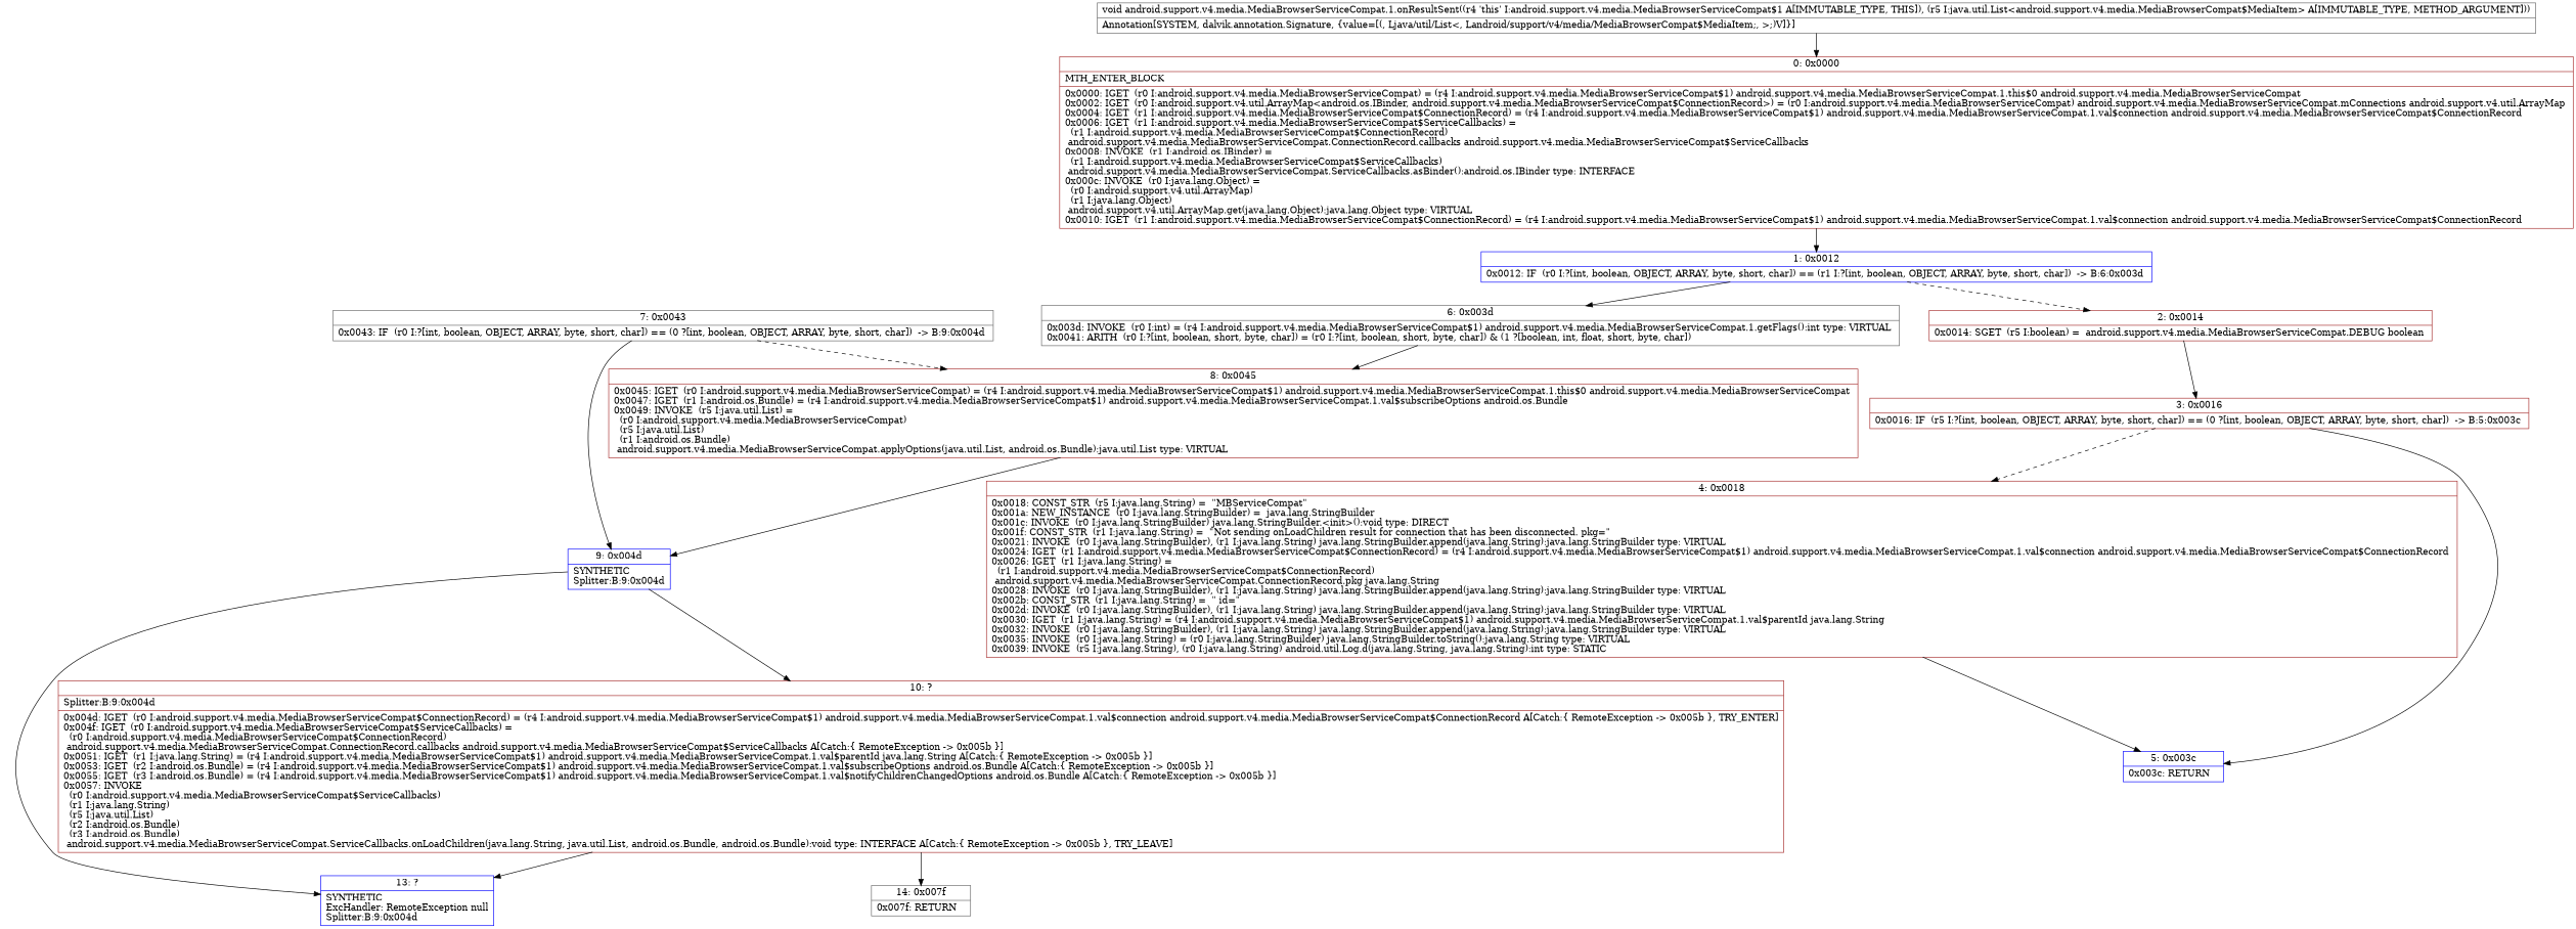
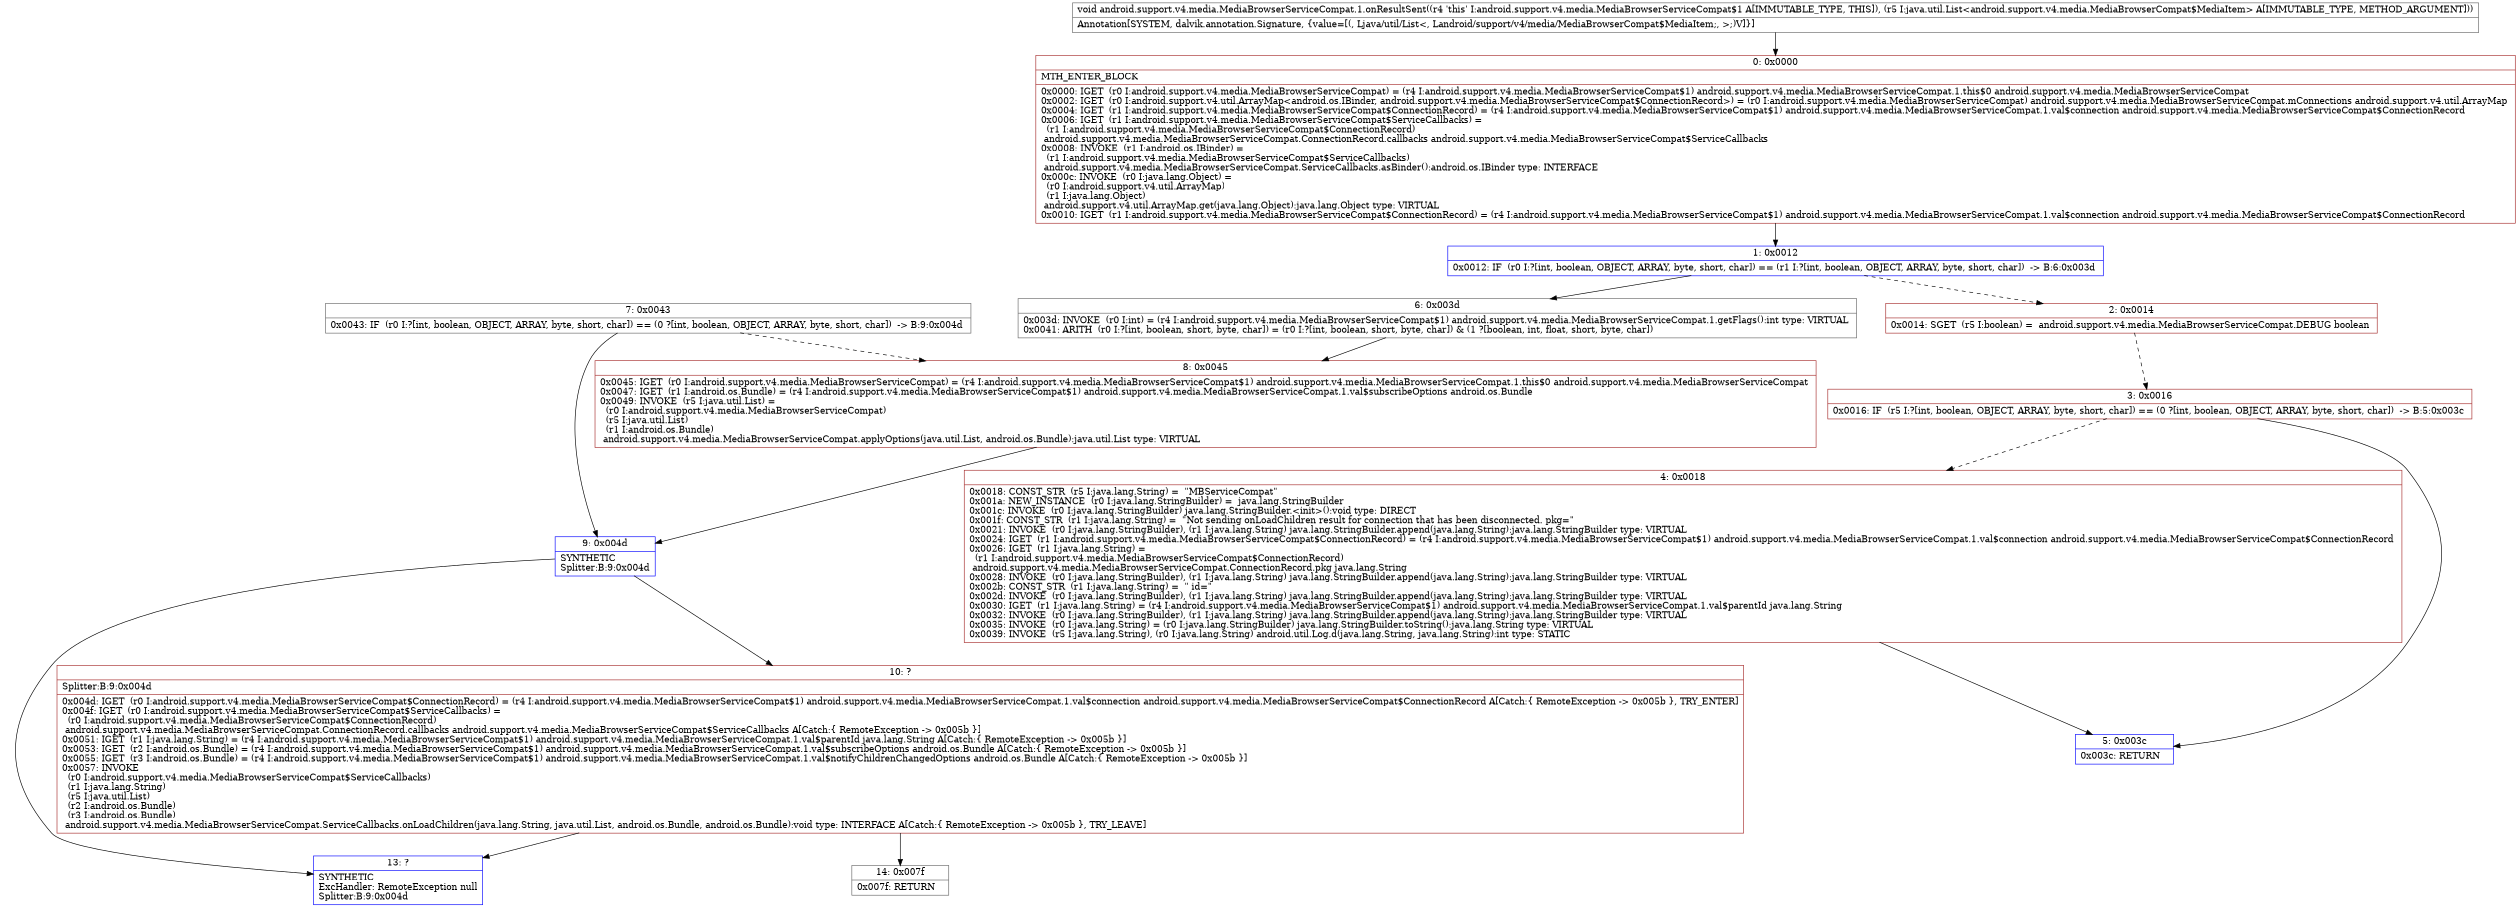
  digraph {
    node [color=brown shape=record]
    n1 [label="{0\:\ 0x0000|MTH_ENTER_BLOCK\l|0x0000: IGET  (r0 I:android.support.v4.media.MediaBrowserServiceCompat) = (r4 I:android.support.v4.media.MediaBrowserServiceCompat$1) android.support.v4.media.MediaBrowserServiceCompat.1.this$0 android.support.v4.media.MediaBrowserServiceCompat \l0x0002: IGET  (r0 I:android.support.v4.util.ArrayMap\<android.os.IBinder, android.support.v4.media.MediaBrowserServiceCompat$ConnectionRecord\>) = (r0 I:android.support.v4.media.MediaBrowserServiceCompat) android.support.v4.media.MediaBrowserServiceCompat.mConnections android.support.v4.util.ArrayMap \l0x0004: IGET  (r1 I:android.support.v4.media.MediaBrowserServiceCompat$ConnectionRecord) = (r4 I:android.support.v4.media.MediaBrowserServiceCompat$1) android.support.v4.media.MediaBrowserServiceCompat.1.val$connection android.support.v4.media.MediaBrowserServiceCompat$ConnectionRecord \l0x0006: IGET  (r1 I:android.support.v4.media.MediaBrowserServiceCompat$ServiceCallbacks) = \l  (r1 I:android.support.v4.media.MediaBrowserServiceCompat$ConnectionRecord)\l android.support.v4.media.MediaBrowserServiceCompat.ConnectionRecord.callbacks android.support.v4.media.MediaBrowserServiceCompat$ServiceCallbacks \l0x0008: INVOKE  (r1 I:android.os.IBinder) = \l  (r1 I:android.support.v4.media.MediaBrowserServiceCompat$ServiceCallbacks)\l android.support.v4.media.MediaBrowserServiceCompat.ServiceCallbacks.asBinder():android.os.IBinder type: INTERFACE \l0x000c: INVOKE  (r0 I:java.lang.Object) = \l  (r0 I:android.support.v4.util.ArrayMap)\l  (r1 I:java.lang.Object)\l android.support.v4.util.ArrayMap.get(java.lang.Object):java.lang.Object type: VIRTUAL \l0x0010: IGET  (r1 I:android.support.v4.media.MediaBrowserServiceCompat$ConnectionRecord) = (r4 I:android.support.v4.media.MediaBrowserServiceCompat$1) android.support.v4.media.MediaBrowserServiceCompat.1.val$connection android.support.v4.media.MediaBrowserServiceCompat$ConnectionRecord \l}"]
    n2 [color=blue label="{1\:\ 0x0012|0x0012: IF  (r0 I:?[int, boolean, OBJECT, ARRAY, byte, short, char]) == (r1 I:?[int, boolean, OBJECT, ARRAY, byte, short, char])  \-\> B:6:0x003d \l}"]
    n3 [label="{2\:\ 0x0014|0x0014: SGET  (r5 I:boolean) =  android.support.v4.media.MediaBrowserServiceCompat.DEBUG boolean \l}"]
    n4 [color=gray40 label="{6\:\ 0x003d|0x003d: INVOKE  (r0 I:int) = (r4 I:android.support.v4.media.MediaBrowserServiceCompat$1) android.support.v4.media.MediaBrowserServiceCompat.1.getFlags():int type: VIRTUAL \l0x0041: ARITH  (r0 I:?[int, boolean, short, byte, char]) = (r0 I:?[int, boolean, short, byte, char]) & (1 ?[boolean, int, float, short, byte, char]) \l}"]
    n5 [label="{3\:\ 0x0016|0x0016: IF  (r5 I:?[int, boolean, OBJECT, ARRAY, byte, short, char]) == (0 ?[int, boolean, OBJECT, ARRAY, byte, short, char])  \-\> B:5:0x003c \l}"]
    n6 [label="{8\:\ 0x0045|0x0045: IGET  (r0 I:android.support.v4.media.MediaBrowserServiceCompat) = (r4 I:android.support.v4.media.MediaBrowserServiceCompat$1) android.support.v4.media.MediaBrowserServiceCompat.1.this$0 android.support.v4.media.MediaBrowserServiceCompat \l0x0047: IGET  (r1 I:android.os.Bundle) = (r4 I:android.support.v4.media.MediaBrowserServiceCompat$1) android.support.v4.media.MediaBrowserServiceCompat.1.val$subscribeOptions android.os.Bundle \l0x0049: INVOKE  (r5 I:java.util.List) = \l  (r0 I:android.support.v4.media.MediaBrowserServiceCompat)\l  (r5 I:java.util.List)\l  (r1 I:android.os.Bundle)\l android.support.v4.media.MediaBrowserServiceCompat.applyOptions(java.util.List, android.os.Bundle):java.util.List type: VIRTUAL \l}"]
    n7 [label="{4\:\ 0x0018|0x0018: CONST_STR  (r5 I:java.lang.String) =  \"MBServiceCompat\" \l0x001a: NEW_INSTANCE  (r0 I:java.lang.StringBuilder) =  java.lang.StringBuilder \l0x001c: INVOKE  (r0 I:java.lang.StringBuilder) java.lang.StringBuilder.\<init\>():void type: DIRECT \l0x001f: CONST_STR  (r1 I:java.lang.String) =  \"Not sending onLoadChildren result for connection that has been disconnected. pkg=\" \l0x0021: INVOKE  (r0 I:java.lang.StringBuilder), (r1 I:java.lang.String) java.lang.StringBuilder.append(java.lang.String):java.lang.StringBuilder type: VIRTUAL \l0x0024: IGET  (r1 I:android.support.v4.media.MediaBrowserServiceCompat$ConnectionRecord) = (r4 I:android.support.v4.media.MediaBrowserServiceCompat$1) android.support.v4.media.MediaBrowserServiceCompat.1.val$connection android.support.v4.media.MediaBrowserServiceCompat$ConnectionRecord \l0x0026: IGET  (r1 I:java.lang.String) = \l  (r1 I:android.support.v4.media.MediaBrowserServiceCompat$ConnectionRecord)\l android.support.v4.media.MediaBrowserServiceCompat.ConnectionRecord.pkg java.lang.String \l0x0028: INVOKE  (r0 I:java.lang.StringBuilder), (r1 I:java.lang.String) java.lang.StringBuilder.append(java.lang.String):java.lang.StringBuilder type: VIRTUAL \l0x002b: CONST_STR  (r1 I:java.lang.String) =  \" id=\" \l0x002d: INVOKE  (r0 I:java.lang.StringBuilder), (r1 I:java.lang.String) java.lang.StringBuilder.append(java.lang.String):java.lang.StringBuilder type: VIRTUAL \l0x0030: IGET  (r1 I:java.lang.String) = (r4 I:android.support.v4.media.MediaBrowserServiceCompat$1) android.support.v4.media.MediaBrowserServiceCompat.1.val$parentId java.lang.String \l0x0032: INVOKE  (r0 I:java.lang.StringBuilder), (r1 I:java.lang.String) java.lang.StringBuilder.append(java.lang.String):java.lang.StringBuilder type: VIRTUAL \l0x0035: INVOKE  (r0 I:java.lang.String) = (r0 I:java.lang.StringBuilder) java.lang.StringBuilder.toString():java.lang.String type: VIRTUAL \l0x0039: INVOKE  (r5 I:java.lang.String), (r0 I:java.lang.String) android.util.Log.d(java.lang.String, java.lang.String):int type: STATIC \l}"]
    n8 [color=blue label="{5\:\ 0x003c|0x003c: RETURN   \l}"]
    n9 [color=gray40 label="{7\:\ 0x0043|0x0043: IF  (r0 I:?[int, boolean, OBJECT, ARRAY, byte, short, char]) == (0 ?[int, boolean, OBJECT, ARRAY, byte, short, char])  \-\> B:9:0x004d \l}"]
    n10 [color=blue label="{9\:\ 0x004d|SYNTHETIC\lSplitter:B:9:0x004d\l}"]
    n11 [label="{10\:\ ?|Splitter:B:9:0x004d\l|0x004d: IGET  (r0 I:android.support.v4.media.MediaBrowserServiceCompat$ConnectionRecord) = (r4 I:android.support.v4.media.MediaBrowserServiceCompat$1) android.support.v4.media.MediaBrowserServiceCompat.1.val$connection android.support.v4.media.MediaBrowserServiceCompat$ConnectionRecord A[Catch:\{ RemoteException \-\> 0x005b \}, TRY_ENTER]\l0x004f: IGET  (r0 I:android.support.v4.media.MediaBrowserServiceCompat$ServiceCallbacks) = \l  (r0 I:android.support.v4.media.MediaBrowserServiceCompat$ConnectionRecord)\l android.support.v4.media.MediaBrowserServiceCompat.ConnectionRecord.callbacks android.support.v4.media.MediaBrowserServiceCompat$ServiceCallbacks A[Catch:\{ RemoteException \-\> 0x005b \}]\l0x0051: IGET  (r1 I:java.lang.String) = (r4 I:android.support.v4.media.MediaBrowserServiceCompat$1) android.support.v4.media.MediaBrowserServiceCompat.1.val$parentId java.lang.String A[Catch:\{ RemoteException \-\> 0x005b \}]\l0x0053: IGET  (r2 I:android.os.Bundle) = (r4 I:android.support.v4.media.MediaBrowserServiceCompat$1) android.support.v4.media.MediaBrowserServiceCompat.1.val$subscribeOptions android.os.Bundle A[Catch:\{ RemoteException \-\> 0x005b \}]\l0x0055: IGET  (r3 I:android.os.Bundle) = (r4 I:android.support.v4.media.MediaBrowserServiceCompat$1) android.support.v4.media.MediaBrowserServiceCompat.1.val$notifyChildrenChangedOptions android.os.Bundle A[Catch:\{ RemoteException \-\> 0x005b \}]\l0x0057: INVOKE  \l  (r0 I:android.support.v4.media.MediaBrowserServiceCompat$ServiceCallbacks)\l  (r1 I:java.lang.String)\l  (r5 I:java.util.List)\l  (r2 I:android.os.Bundle)\l  (r3 I:android.os.Bundle)\l android.support.v4.media.MediaBrowserServiceCompat.ServiceCallbacks.onLoadChildren(java.lang.String, java.util.List, android.os.Bundle, android.os.Bundle):void type: INTERFACE A[Catch:\{ RemoteException \-\> 0x005b \}, TRY_LEAVE]\l}"]
    n12 [color=blue label="{13\:\ ?|SYNTHETIC\lExcHandler: RemoteException null\lSplitter:B:9:0x004d\l}"]
    n13 [color=gray40 label="{14\:\ 0x007f|0x007f: RETURN   \l}"]
    n14 [color=gray40 label="{void android.support.v4.media.MediaBrowserServiceCompat.1.onResultSent((r4 'this' I:android.support.v4.media.MediaBrowserServiceCompat$1 A[IMMUTABLE_TYPE, THIS]), (r5 I:java.util.List\<android.support.v4.media.MediaBrowserCompat$MediaItem\> A[IMMUTABLE_TYPE, METHOD_ARGUMENT]))  | Annotation[SYSTEM, dalvik.annotation.Signature, \{value=[(, Ljava\/util\/List\<, Landroid\/support\/v4\/media\/MediaBrowserCompat$MediaItem;, \>;)V]\}]\l}"]
    n1 -> n2
    n2 -> n3 [style=dashed]
    n2 -> n4
-   n3 -> n5
+   n3 -> n5 [style=dashed]
    n4 -> n6
    n5 -> n7 [style=dashed]
    n5 -> n8
    n6 -> n10
    n7 -> n8
    n9 -> n6 [style=dashed]
    n9 -> n10
    n10 -> n11
    n10 -> n12
    n11 -> n12
    n11 -> n13
    n14 -> n1
  }
